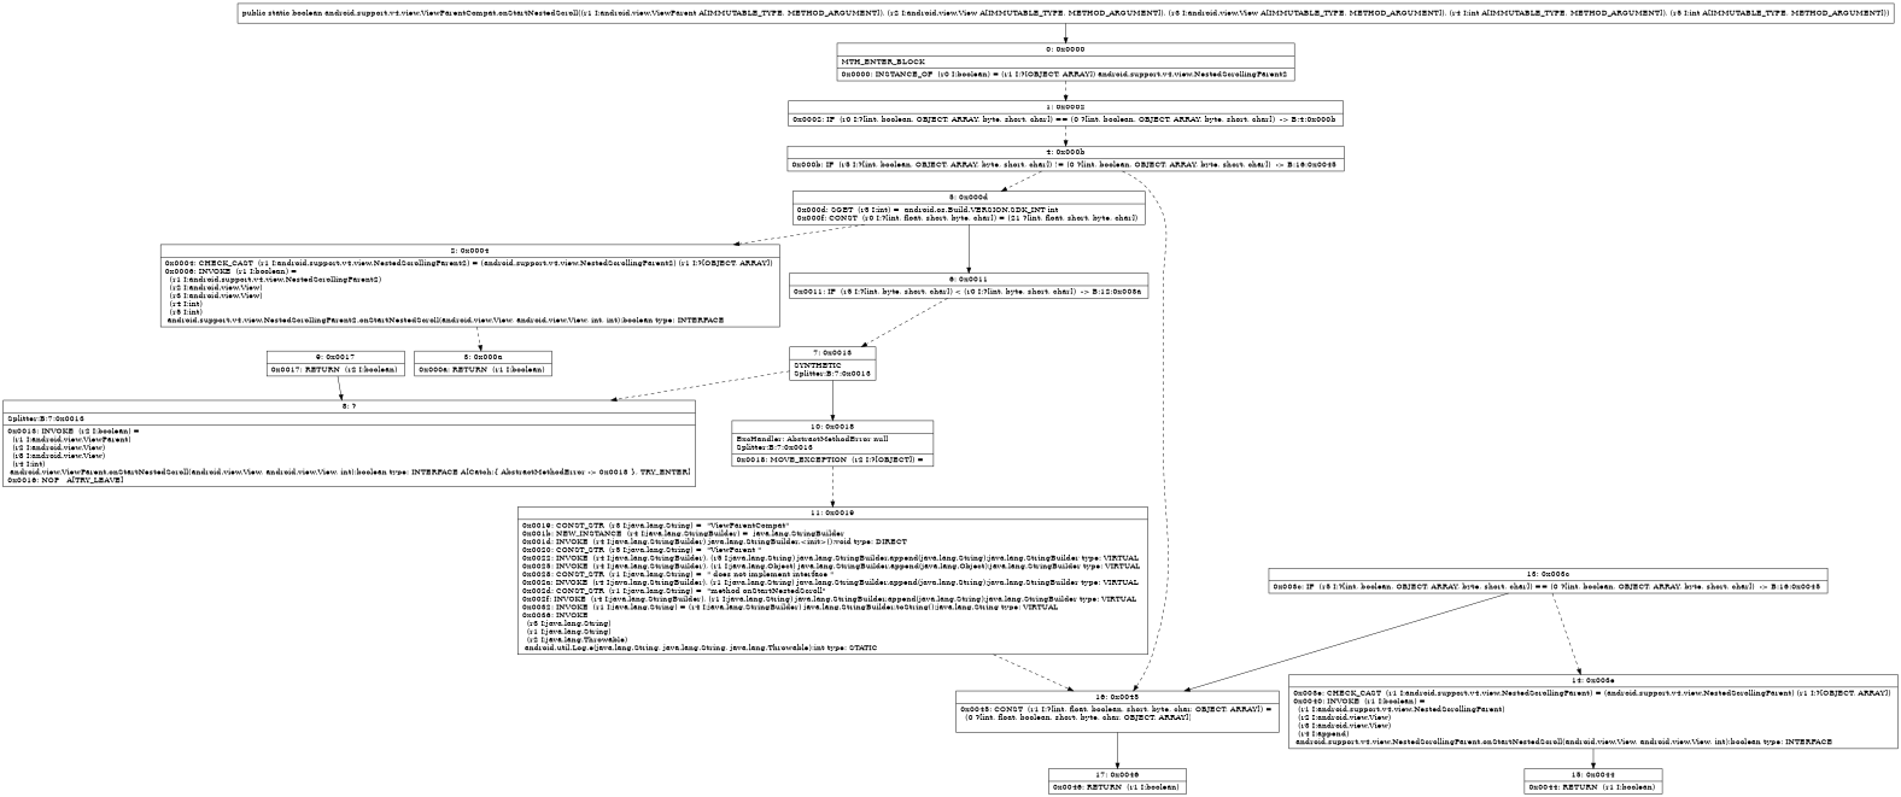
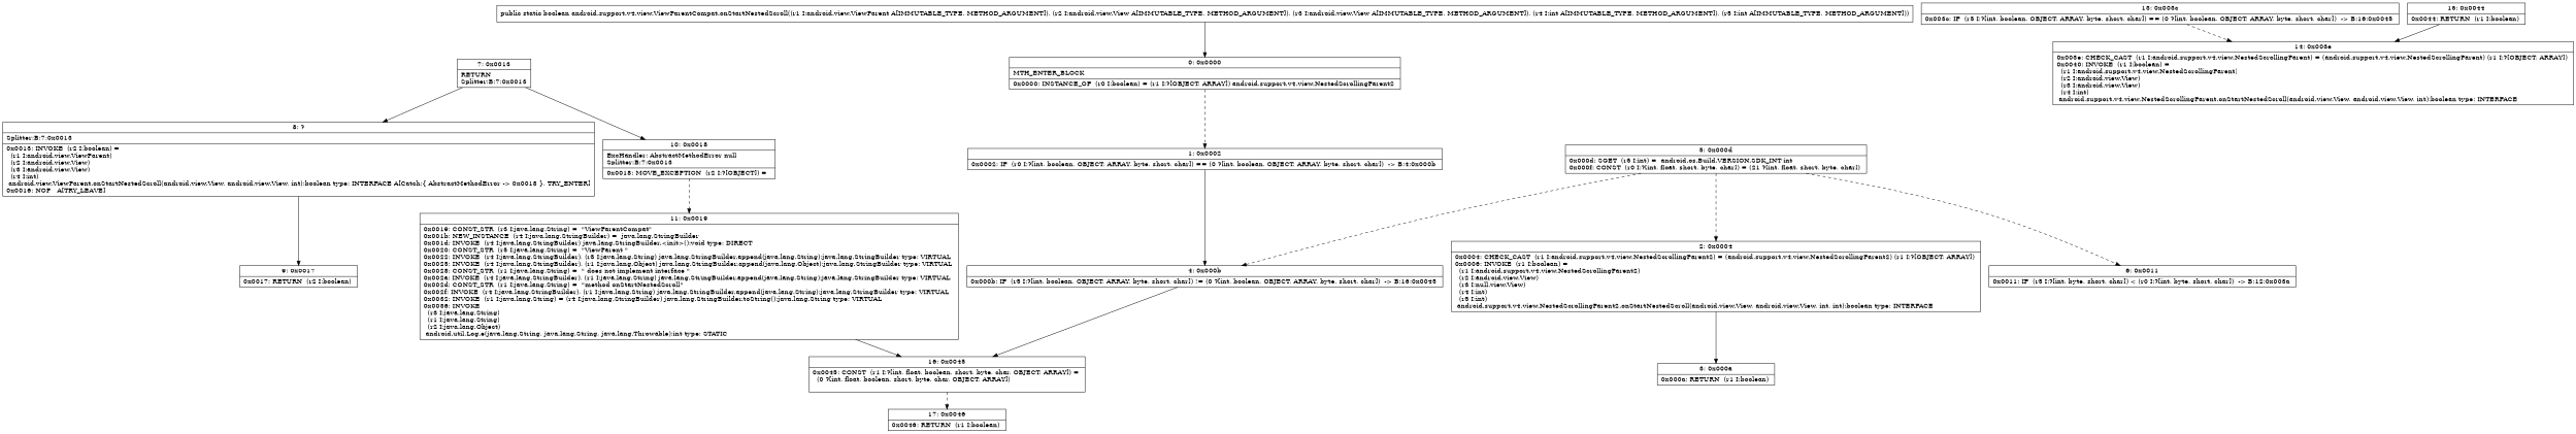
  digraph {
    node [shape=record]
    n1 [label="{0\:\ 0x0000|MTH_ENTER_BLOCK\l|0x0000: INSTANCE_OF  (r0 I:boolean) = (r1 I:?[OBJECT, ARRAY]) android.support.v4.view.NestedScrollingParent2 \l}"]
    n2 [label="{1\:\ 0x0002|0x0002: IF  (r0 I:?[int, boolean, OBJECT, ARRAY, byte, short, char]) == (0 ?[int, boolean, OBJECT, ARRAY, byte, short, char])  \-\> B:4:0x000b \l}"]
    n3 [label="{4\:\ 0x000b|0x000b: IF  (r5 I:?[int, boolean, OBJECT, ARRAY, byte, short, char]) != (0 ?[int, boolean, OBJECT, ARRAY, byte, short, char])  \-\> B:16:0x0045 \l}"]
-   n4 [label="{2\:\ 0x0004|0x0004: CHECK_CAST  (r1 I:android.support.v4.view.NestedScrollingParent2) = (android.support.v4.view.NestedScrollingParent2) (r1 I:?[OBJECT, ARRAY]) \l0x0006: INVOKE  (r1 I:boolean) = \l  (r1 I:android.support.v4.view.NestedScrollingParent2)\l  (r2 I:android.view.View)\l  (r3 I:android.view.View)\l  (r4 I:int)\l  (r5 I:int)\l android.support.v4.view.NestedScrollingParent2.onStartNestedScroll(android.view.View, android.view.View, int, int):boolean type: INTERFACE \l}"]
+   n4 [label="{2\:\ 0x0004|0x0004: CHECK_CAST  (r1 I:android.support.v4.view.NestedScrollingParent2) = (android.support.v4.view.NestedScrollingParent2) (r1 I:?[OBJECT, ARRAY]) \l0x0006: INVOKE  (r1 I:boolean) = \l  (r1 I:android.support.v4.view.NestedScrollingParent2)\l  (r2 I:android.view.View)\l  (r3 I:null.view.View)\l  (r4 I:int)\l  (r5 I:int)\l android.support.v4.view.NestedScrollingParent2.onStartNestedScroll(android.view.View, android.view.View, int, int):boolean type: INTERFACE \l}"]
    n5 [label="{3\:\ 0x000a|0x000a: RETURN  (r1 I:boolean) \l}"]
    n6 [label="{5\:\ 0x000d|0x000d: SGET  (r5 I:int) =  android.os.Build.VERSION.SDK_INT int \l0x000f: CONST  (r0 I:?[int, float, short, byte, char]) = (21 ?[int, float, short, byte, char]) \l}"]
    n7 [label="{16\:\ 0x0045|0x0045: CONST  (r1 I:?[int, float, boolean, short, byte, char, OBJECT, ARRAY]) = \l  (0 ?[int, float, boolean, short, byte, char, OBJECT, ARRAY])\l \l}"]
    n8 [label="{6\:\ 0x0011|0x0011: IF  (r5 I:?[int, byte, short, char]) \< (r0 I:?[int, byte, short, char])  \-\> B:12:0x003a \l}"]
    n9 [label="{17\:\ 0x0046|0x0046: RETURN  (r1 I:boolean) \l}"]
-   n10 [label="{7\:\ 0x0013|SYNTHETIC\lSplitter:B:7:0x0013\l}"]
-   n11 [label="{8\:\ ?|Splitter:B:7:0x0013\l|0x0013: INVOKE  (r2 I:boolean) = \l  (r1 I:android.view.ViewParent)\l  (r2 I:android.view.View)\l  (r8 I:android.view.View)\l  (r4 I:int)\l android.view.ViewParent.onStartNestedScroll(android.view.View, android.view.View, int):boolean type: INTERFACE A[Catch:\{ AbstractMethodError \-\> 0x0018 \}, TRY_ENTER]\l0x0016: NOP   A[TRY_LEAVE]\l}"]
+   n10 [label="{7\:\ 0x0013|RETURN\lSplitter:B:7:0x0013\l}"]
+   n11 [label="{8\:\ ?|Splitter:B:7:0x0013\l|0x0013: INVOKE  (r2 I:boolean) = \l  (r1 I:android.view.ViewParent)\l  (r2 I:android.view.View)\l  (r3 I:android.view.View)\l  (r4 I:int)\l android.view.ViewParent.onStartNestedScroll(android.view.View, android.view.View, int):boolean type: INTERFACE A[Catch:\{ AbstractMethodError \-\> 0x0018 \}, TRY_ENTER]\l0x0016: NOP   A[TRY_LEAVE]\l}"]
    n12 [label="{10\:\ 0x0018|ExcHandler: AbstractMethodError null\lSplitter:B:7:0x0013\l|0x0018: MOVE_EXCEPTION  (r2 I:?[OBJECT]) =  \l}"]
    n13 [label="{9\:\ 0x0017|0x0017: RETURN  (r2 I:boolean) \l}"]
-   n14 [label="{11\:\ 0x0019|0x0019: CONST_STR  (r3 I:java.lang.String) =  \"ViewParentCompat\" \l0x001b: NEW_INSTANCE  (r4 I:java.lang.StringBuilder) =  java.lang.StringBuilder \l0x001d: INVOKE  (r4 I:java.lang.StringBuilder) java.lang.StringBuilder.\<init\>():void type: DIRECT \l0x0020: CONST_STR  (r5 I:java.lang.String) =  \"ViewParent \" \l0x0022: INVOKE  (r4 I:java.lang.StringBuilder), (r5 I:java.lang.String) java.lang.StringBuilder.append(java.lang.String):java.lang.StringBuilder type: VIRTUAL \l0x0025: INVOKE  (r4 I:java.lang.StringBuilder), (r1 I:java.lang.Object) java.lang.StringBuilder.append(java.lang.Object):java.lang.StringBuilder type: VIRTUAL \l0x0028: CONST_STR  (r1 I:java.lang.String) =  \" does not implement interface \" \l0x002a: INVOKE  (r4 I:java.lang.StringBuilder), (r1 I:java.lang.String) java.lang.StringBuilder.append(java.lang.String):java.lang.StringBuilder type: VIRTUAL \l0x002d: CONST_STR  (r1 I:java.lang.String) =  \"method onStartNestedScroll\" \l0x002f: INVOKE  (r4 I:java.lang.StringBuilder), (r1 I:java.lang.String) java.lang.StringBuilder.append(java.lang.String):java.lang.StringBuilder type: VIRTUAL \l0x0032: INVOKE  (r1 I:java.lang.String) = (r4 I:java.lang.StringBuilder) java.lang.StringBuilder.toString():java.lang.String type: VIRTUAL \l0x0036: INVOKE  \l  (r3 I:java.lang.String)\l  (r1 I:java.lang.String)\l  (r2 I:java.lang.Throwable)\l android.util.Log.e(java.lang.String, java.lang.String, java.lang.Throwable):int type: STATIC \l}"]
+   n14 [label="{11\:\ 0x0019|0x0019: CONST_STR  (r3 I:java.lang.String) =  \"ViewParentCompat\" \l0x001b: NEW_INSTANCE  (r4 I:java.lang.StringBuilder) =  java.lang.StringBuilder \l0x001d: INVOKE  (r4 I:java.lang.StringBuilder) java.lang.StringBuilder.\<init\>():void type: DIRECT \l0x0020: CONST_STR  (r5 I:java.lang.String) =  \"ViewParent \" \l0x0022: INVOKE  (r4 I:java.lang.StringBuilder), (r5 I:java.lang.String) java.lang.StringBuilder.append(java.lang.String):java.lang.StringBuilder type: VIRTUAL \l0x0025: INVOKE  (r4 I:java.lang.StringBuilder), (r1 I:java.lang.Object) java.lang.StringBuilder.append(java.lang.Object):java.lang.StringBuilder type: VIRTUAL \l0x0028: CONST_STR  (r1 I:java.lang.String) =  \" does not implement interface \" \l0x002a: INVOKE  (r4 I:java.lang.StringBuilder), (r1 I:java.lang.String) java.lang.StringBuilder.append(java.lang.String):java.lang.StringBuilder type: VIRTUAL \l0x002d: CONST_STR  (r1 I:java.lang.String) =  \"method onStartNestedScroll\" \l0x002f: INVOKE  (r4 I:java.lang.StringBuilder), (r1 I:java.lang.String) java.lang.StringBuilder.append(java.lang.String):java.lang.StringBuilder type: VIRTUAL \l0x0032: INVOKE  (r1 I:java.lang.String) = (r4 I:java.lang.StringBuilder) java.lang.StringBuilder.toString():java.lang.String type: VIRTUAL \l0x0036: INVOKE  \l  (r3 I:java.lang.String)\l  (r1 I:java.lang.String)\l  (r2 I:java.lang.Object)\l android.util.Log.e(java.lang.String, java.lang.String, java.lang.Throwable):int type: STATIC \l}"]
    n15 [label="{13\:\ 0x003c|0x003c: IF  (r5 I:?[int, boolean, OBJECT, ARRAY, byte, short, char]) == (0 ?[int, boolean, OBJECT, ARRAY, byte, short, char])  \-\> B:16:0x0045 \l}"]
-   n16 [label="{14\:\ 0x003e|0x003e: CHECK_CAST  (r1 I:android.support.v4.view.NestedScrollingParent) = (android.support.v4.view.NestedScrollingParent) (r1 I:?[OBJECT, ARRAY]) \l0x0040: INVOKE  (r1 I:boolean) = \l  (r1 I:android.support.v4.view.NestedScrollingParent)\l  (r2 I:android.view.View)\l  (r3 I:android.view.View)\l  (r4 I:append)\l android.support.v4.view.NestedScrollingParent.onStartNestedScroll(android.view.View, android.view.View, int):boolean type: INTERFACE \l}"]
+   n16 [label="{14\:\ 0x003e|0x003e: CHECK_CAST  (r1 I:android.support.v4.view.NestedScrollingParent) = (android.support.v4.view.NestedScrollingParent) (r1 I:?[OBJECT, ARRAY]) \l0x0040: INVOKE  (r1 I:boolean) = \l  (r1 I:android.support.v4.view.NestedScrollingParent)\l  (r2 I:android.view.View)\l  (r3 I:android.view.View)\l  (r4 I:int)\l android.support.v4.view.NestedScrollingParent.onStartNestedScroll(android.view.View, android.view.View, int):boolean type: INTERFACE \l}"]
    n17 [label="{15\:\ 0x0044|0x0044: RETURN  (r1 I:boolean) \l}"]
    n18 [label="{public static boolean android.support.v4.view.ViewParentCompat.onStartNestedScroll((r1 I:android.view.ViewParent A[IMMUTABLE_TYPE, METHOD_ARGUMENT]), (r2 I:android.view.View A[IMMUTABLE_TYPE, METHOD_ARGUMENT]), (r3 I:android.view.View A[IMMUTABLE_TYPE, METHOD_ARGUMENT]), (r4 I:int A[IMMUTABLE_TYPE, METHOD_ARGUMENT]), (r5 I:int A[IMMUTABLE_TYPE, METHOD_ARGUMENT])) }"]
    n1 -> n2 [style=dashed]
-   n2 -> n3 [style=dashed]
-   n3 -> n6 [style=dashed]
-   n3 -> n7 [style=dashed]
-   n4 -> n5 [style=dashed]
+   n2 -> n3
+   n6 -> n3 [style=dashed]
+   n3 -> n7
+   n4 -> n5
    n6 -> n4 [style=dashed]
-   n6 -> n8
-   n7 -> n9
-   n8 -> n10 [style=dashed]
-   n10 -> n11 [style=dashed]
+   n6 -> n8 [style=dashed]
+   n7 -> n9 [style=dashed]
+   n10 -> n11
    n10 -> n12
-   n13 -> n11
+   n11 -> n13
    n12 -> n14 [style=dashed]
-   n14 -> n7 [style=dashed]
-   n15 -> n7
+   n14 -> n7
    n15 -> n16 [style=dashed]
-   n16 -> n17
+   n17 -> n16
    n18 -> n1
  }
